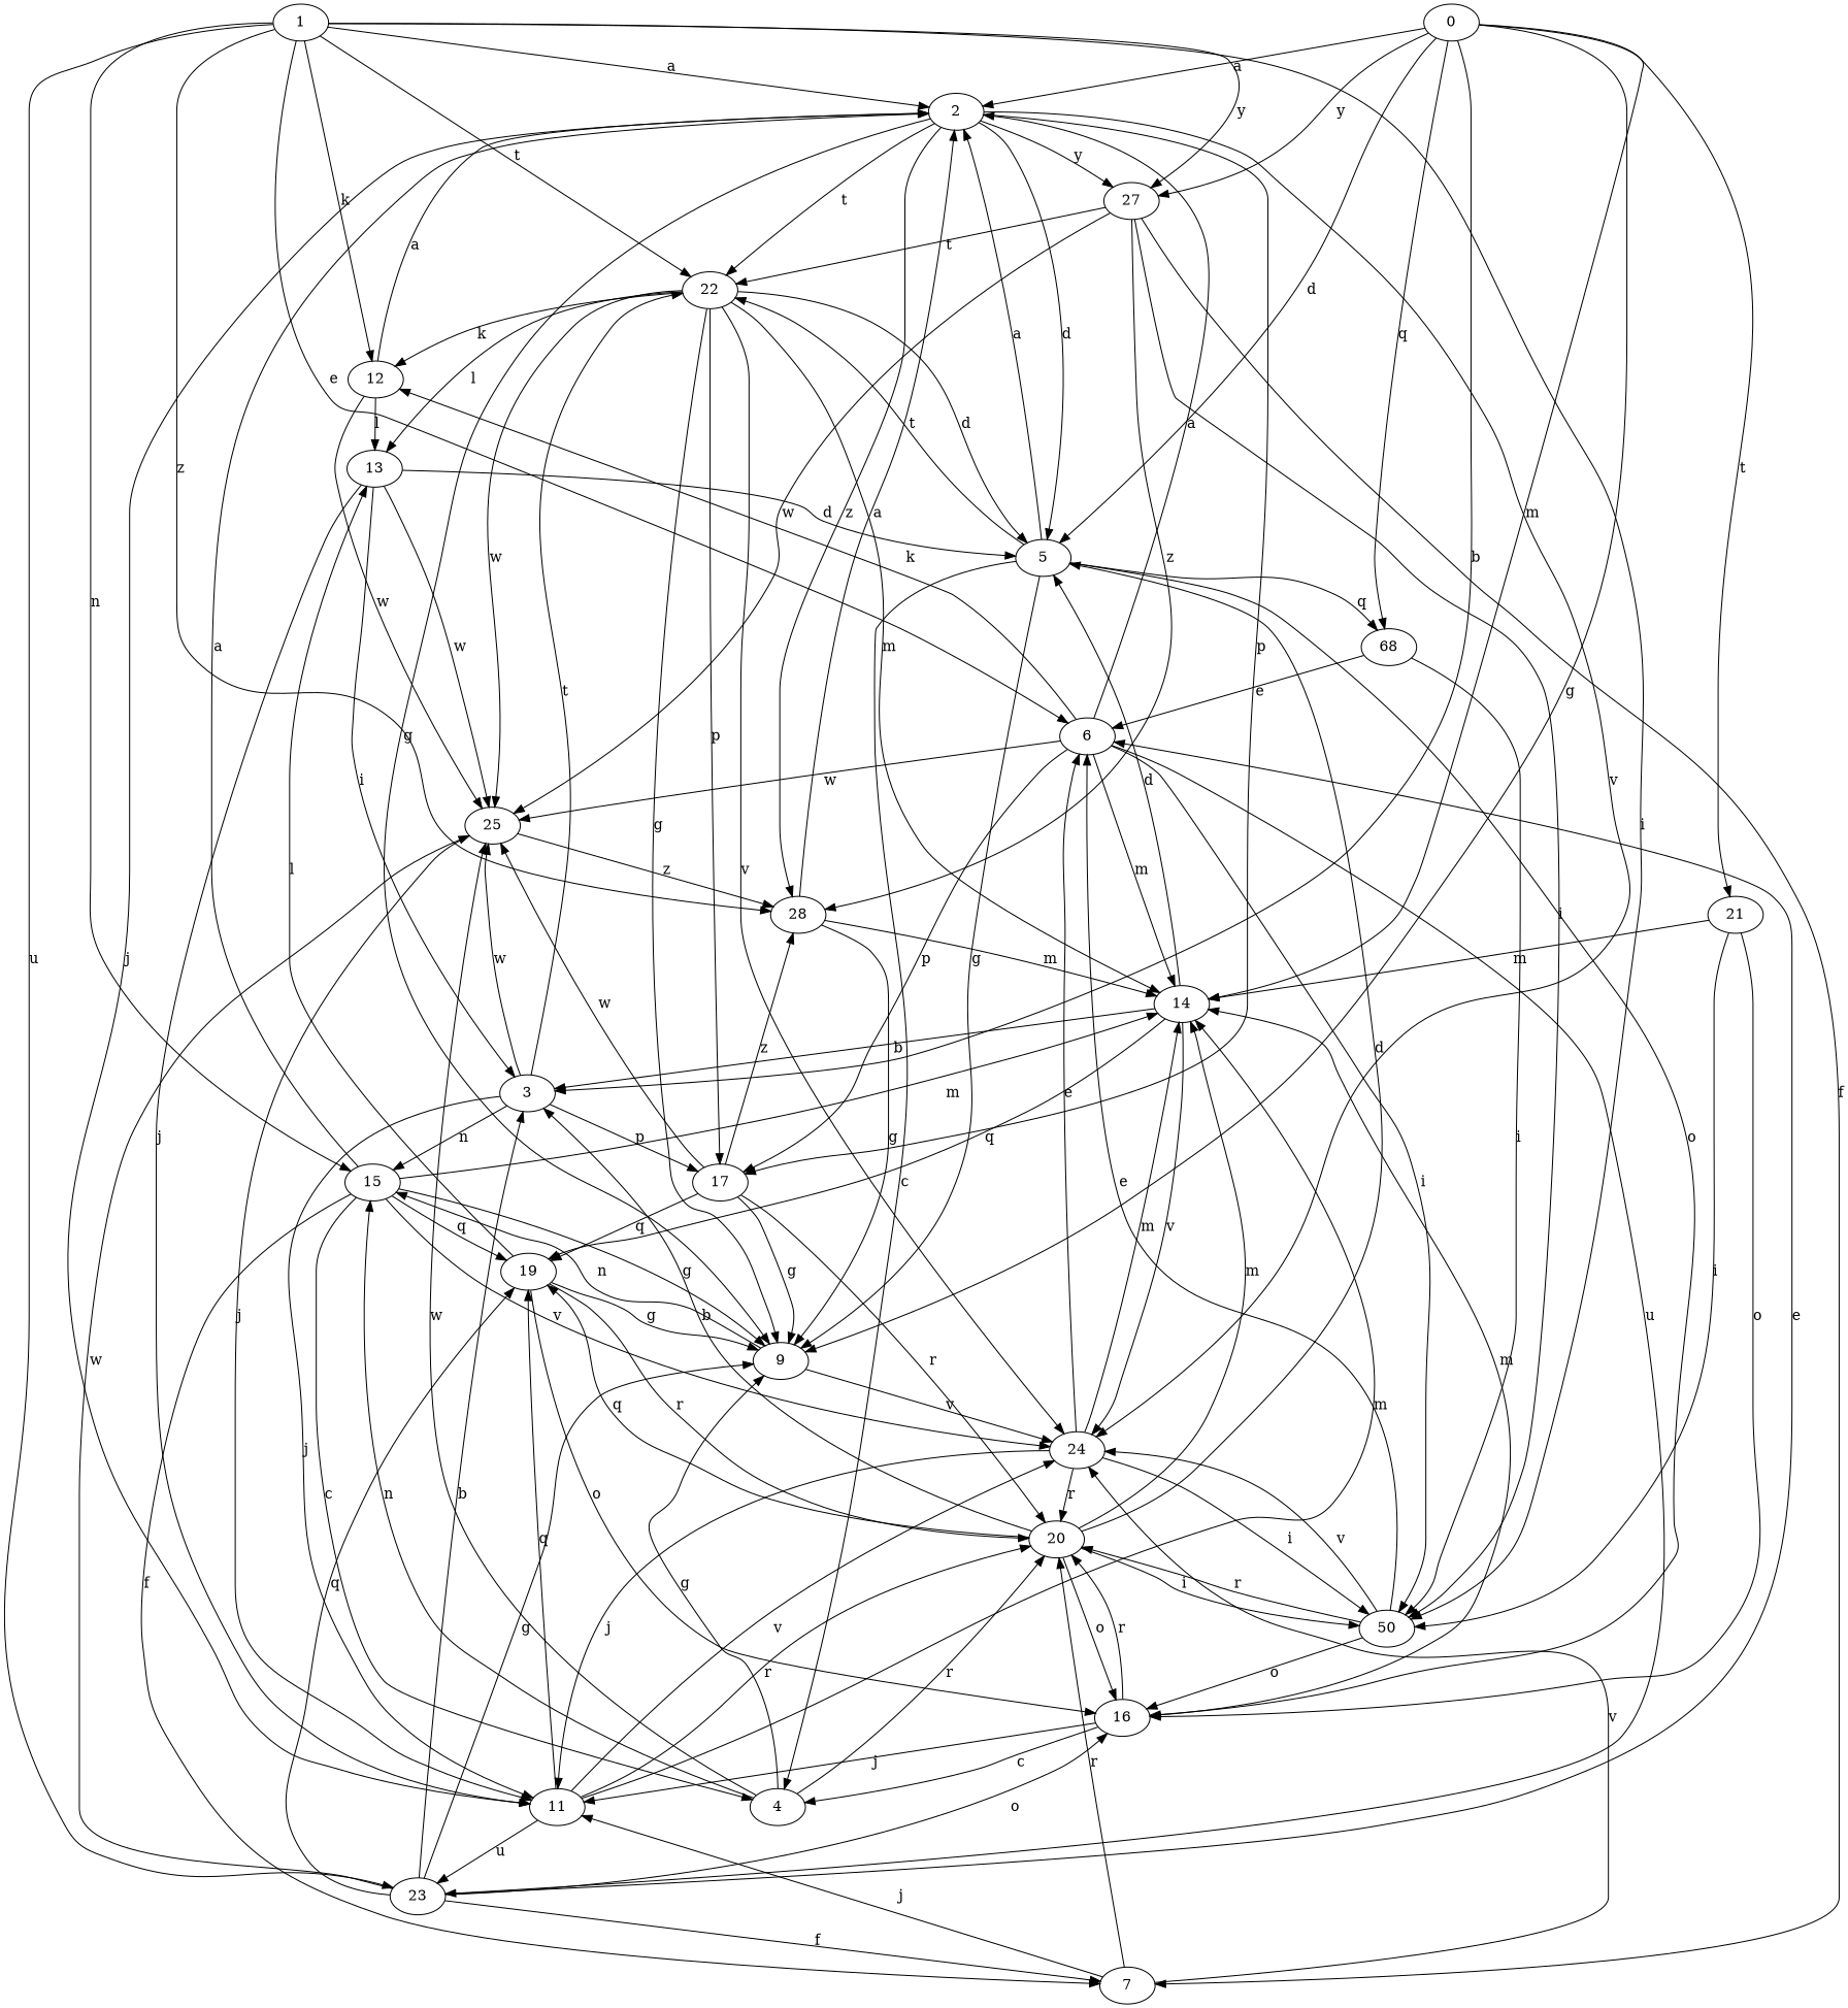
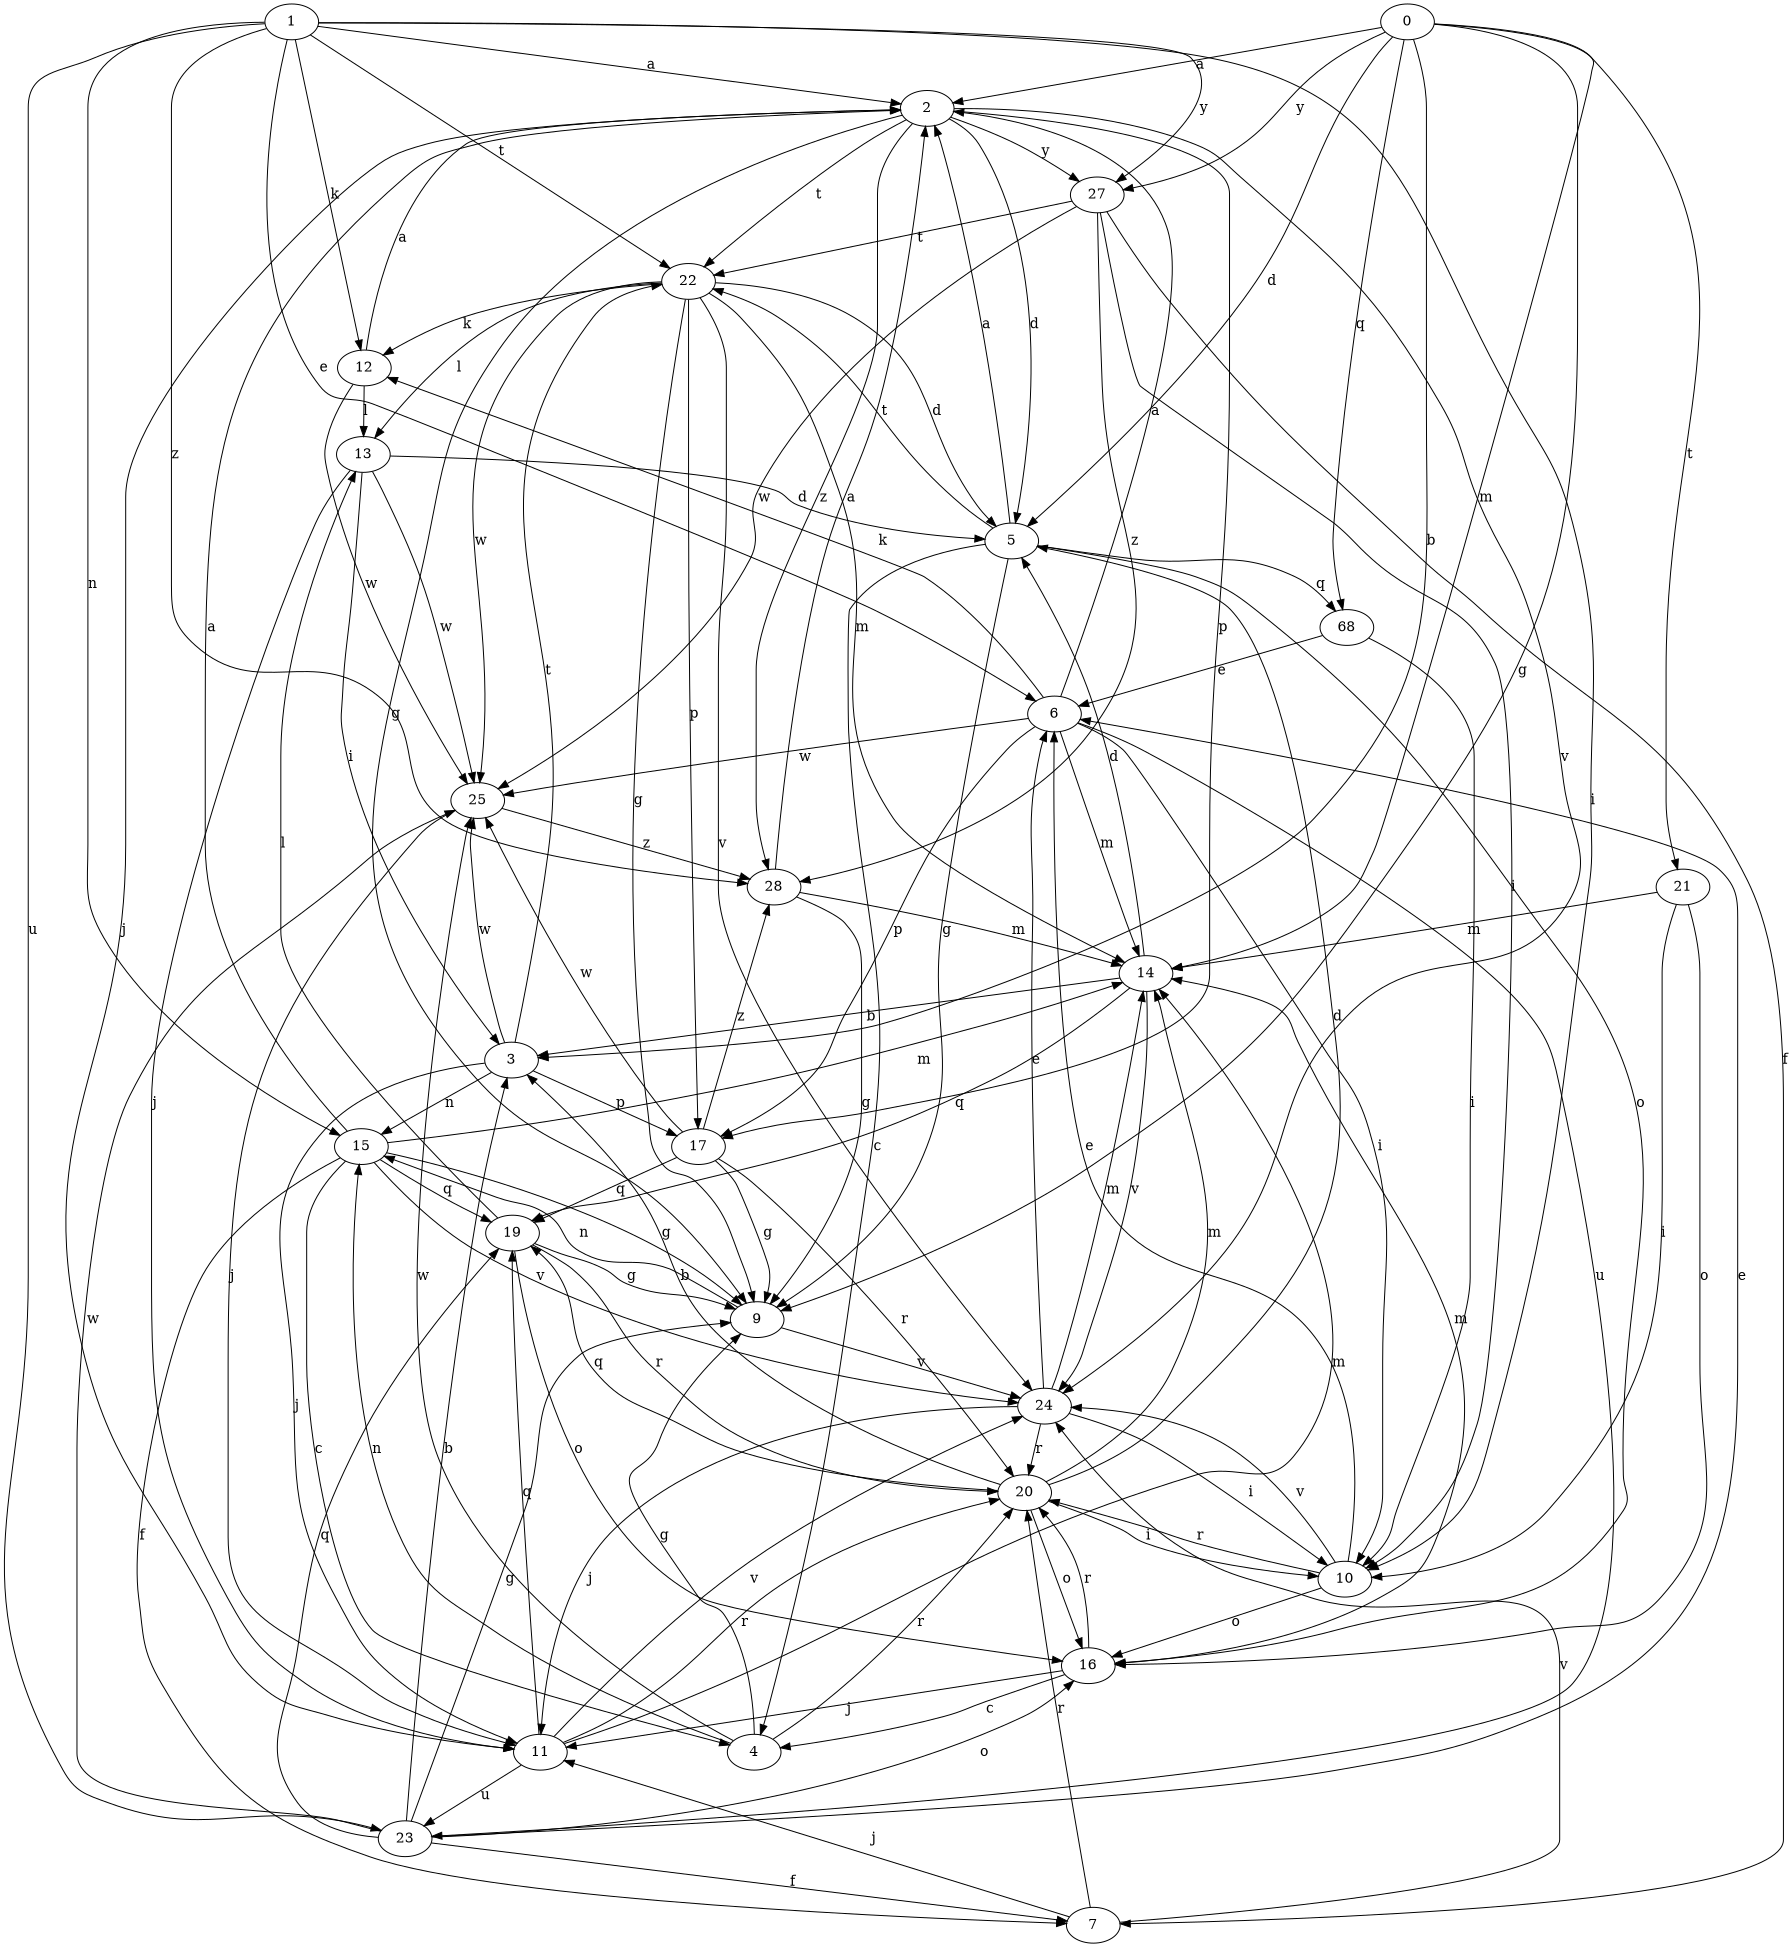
  strict digraph {
    1
    2
    6
-   10 [label=50]
+   10
    12
    15
    22
    23
    27
    28
    5
    9
    11
    17
    24
    14
    25
    20
    16
    13
    4
    7
    19
    3
    0
    n26 [label=68]
    21
    1 -> 2 [label=a]
    1 -> 6 [label=e]
    1 -> 10 [label=i]
    1 -> 12 [label=k]
    1 -> 15 [label=n]
    1 -> 22 [label=t]
    1 -> 23 [label=u]
    1 -> 27 [label=y]
    1 -> 28 [label=z]
    2 -> 22 [label=t]
    2 -> 27 [label=y]
    2 -> 28 [label=z]
    2 -> 5 [label=d]
    2 -> 9 [label=g]
    2 -> 11 [label=j]
    2 -> 17 [label=p]
    2 -> 24 [label=v]
    6 -> 2 [label=a]
    6 -> 10 [label=i]
    6 -> 12 [label=k]
    6 -> 23 [label=u]
    6 -> 17 [label=p]
    6 -> 14 [label=m]
    6 -> 25 [label=w]
    10 -> 6 [label=e]
    10 -> 24 [label=v]
    10 -> 20 [label=r]
    10 -> 16 [label=o]
    12 -> 2 [label=a]
    12 -> 25 [label=w]
    12 -> 13 [label=l]
    15 -> 2 [label=a]
    15 -> 9 [label=g]
    15 -> 24 [label=v]
    15 -> 14 [label=m]
    15 -> 4 [label=c]
    15 -> 7 [label=f]
    15 -> 19 [label=q]
    22 -> 12 [label=k]
    22 -> 5 [label=d]
    22 -> 9 [label=g]
    22 -> 17 [label=p]
    22 -> 24 [label=v]
    22 -> 14 [label=m]
    22 -> 25 [label=w]
    22 -> 13 [label=l]
    23 -> 6 [label=e]
    23 -> 9 [label=g]
    23 -> 25 [label=w]
    23 -> 16 [label=o]
    23 -> 7 [label=f]
    23 -> 19 [label=q]
    23 -> 3 [label=b]
    27 -> 10 [label=i]
    27 -> 22 [label=t]
    27 -> 28 [label=z]
    27 -> 25 [label=w]
    27 -> 7 [label=f]
    28 -> 2 [label=a]
    28 -> 9 [label=g]
    28 -> 14 [label=m]
    5 -> 2 [label=a]
    5 -> 22 [label=t]
    5 -> 9 [label=g]
    5 -> 16 [label=o]
    5 -> 4 [label=c]
    5 -> n26 [label=q]
    9 -> 15 [label=n]
    9 -> 24 [label=v]
    11 -> 23 [label=u]
    11 -> 24 [label=v]
    11 -> 14 [label=m]
    11 -> 20 [label=r]
    11 -> 19 [label=q]
    17 -> 28 [label=z]
    17 -> 9 [label=g]
    17 -> 25 [label=w]
    17 -> 20 [label=r]
    17 -> 19 [label=q]
    24 -> 6 [label=e]
    24 -> 10 [label=i]
    24 -> 11 [label=j]
    24 -> 14 [label=m]
    24 -> 20 [label=r]
    14 -> 5 [label=d]
    14 -> 24 [label=v]
    14 -> 19 [label=q]
    14 -> 3 [label=b]
    25 -> 28 [label=z]
    25 -> 11 [label=j]
    20 -> 10 [label=i]
    20 -> 5 [label=d]
    20 -> 14 [label=m]
    20 -> 16 [label=o]
    20 -> 19 [label=q]
    20 -> 3 [label=b]
    16 -> 11 [label=j]
    16 -> 14 [label=m]
    16 -> 20 [label=r]
    16 -> 4 [label=c]
    13 -> 5 [label=d]
    13 -> 11 [label=j]
    13 -> 25 [label=w]
    13 -> 3 [label=i]
    4 -> 15 [label=n]
    4 -> 9 [label=g]
    4 -> 25 [label=w]
    4 -> 20 [label=r]
    7 -> 11 [label=j]
    7 -> 24 [label=v]
    7 -> 20 [label=r]
    19 -> 9 [label=g]
    19 -> 20 [label=r]
    19 -> 16 [label=o]
    19 -> 13 [label=l]
    3 -> 15 [label=n]
    3 -> 22 [label=t]
    3 -> 11 [label=j]
    3 -> 17 [label=p]
    3 -> 25 [label=w]
    0 -> 2 [label=a]
    0 -> 27 [label=y]
    0 -> 5 [label=d]
    0 -> 9 [label=g]
    0 -> 14 [label=m]
    0 -> 3 [label=b]
    0 -> n26 [label=q]
    0 -> 21 [label=t]
    n26 -> 6 [label=e]
    n26 -> 10 [label=i]
    21 -> 10 [label=i]
    21 -> 14 [label=m]
    21 -> 16 [label=o]
  }
